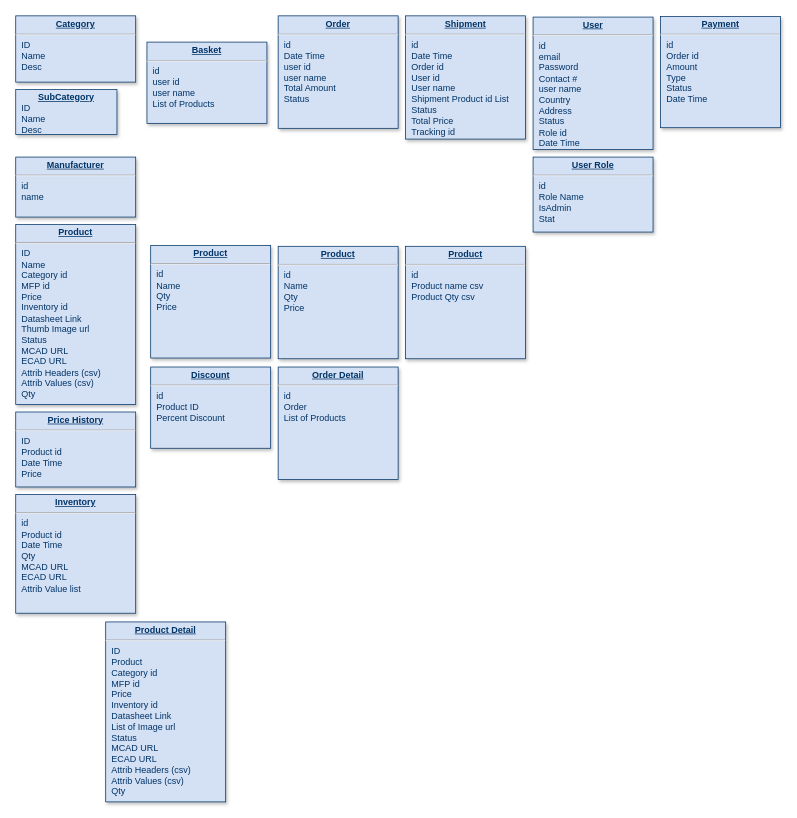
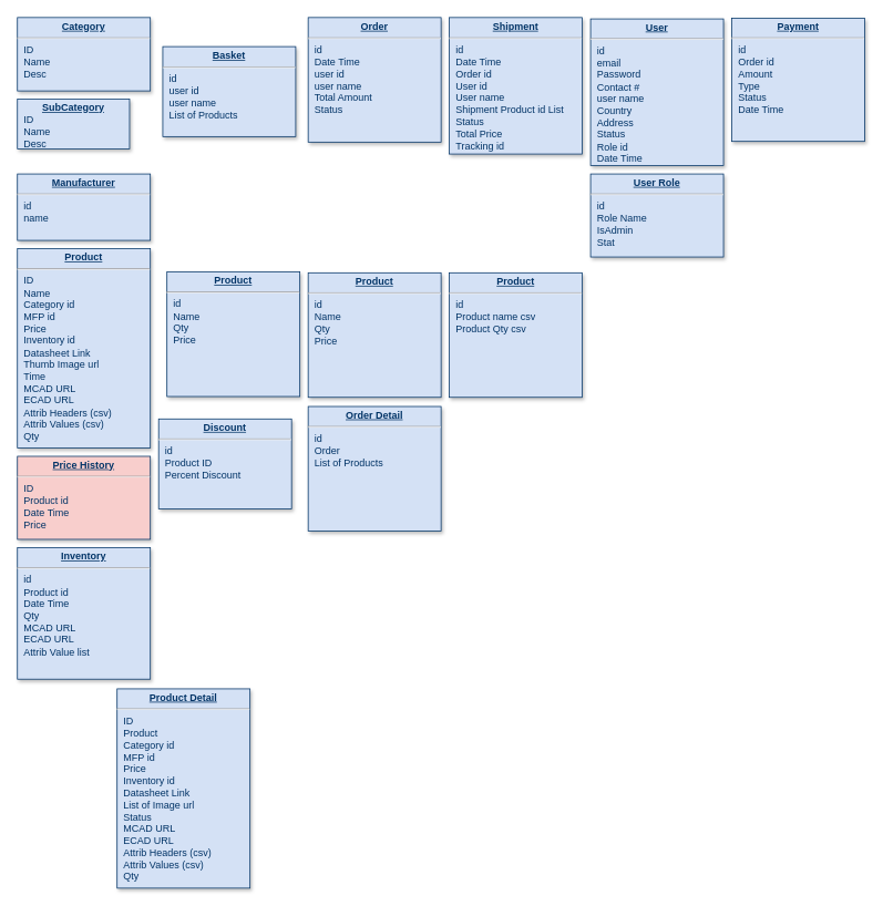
  <mxCell id="0" />
  <mxCell id="1" parent="0" />
- <mxCell id="2" value="&lt;p style=&quot;margin: 0px ; margin-top: 4px ; text-align: center ; text-decoration: underline&quot;&gt;&lt;strong&gt;Product&lt;/strong&gt;&lt;/p&gt;&lt;hr&gt;&lt;p style=&quot;margin: 0px 0px 0px 8px&quot;&gt;ID&lt;/p&gt;&lt;p style=&quot;margin: 0px 0px 0px 8px&quot;&gt;Name&lt;/p&gt;&lt;p style=&quot;margin: 0px 0px 0px 8px&quot;&gt;Category id&lt;/p&gt;&lt;p style=&quot;margin: 0px 0px 0px 8px&quot;&gt;MFP id&lt;/p&gt;&lt;p style=&quot;margin: 0px 0px 0px 8px&quot;&gt;Price&lt;/p&gt;&lt;p style=&quot;margin: 0px 0px 0px 8px&quot;&gt;Inventory id&lt;/p&gt;&lt;p style=&quot;margin: 0px 0px 0px 8px&quot;&gt;Datasheet Link&lt;/p&gt;&lt;p style=&quot;margin: 0px 0px 0px 8px&quot;&gt;Thumb Image url&lt;/p&gt;&lt;p style=&quot;margin: 0px 0px 0px 8px&quot;&gt;Status&lt;/p&gt;&lt;p style=&quot;margin: 0px 0px 0px 8px&quot;&gt;MCAD URL&lt;/p&gt;&lt;p style=&quot;margin: 0px 0px 0px 8px&quot;&gt;ECAD URL&lt;/p&gt;&lt;p style=&quot;margin: 0px 0px 0px 8px&quot;&gt;Attrib Headers (csv)&lt;br&gt;&lt;/p&gt;&lt;p style=&quot;margin: 0px 0px 0px 8px&quot;&gt;Attrib Values (csv)&lt;/p&gt;&lt;p style=&quot;margin: 0px 0px 0px 8px&quot;&gt;Qty&lt;/p&gt;" style="verticalAlign=top;align=left;overflow=fill;fontSize=12;fontFamily=Helvetica;html=1;strokeColor=#003366;shadow=1;fillColor=#D4E1F5;fontColor=#003366" parent="1" vertex="1"><mxGeometry x="20" y="299" width="160" height="240" as="geometry" /></mxCell>
+ <mxCell id="2" value="&lt;p style=&quot;margin: 0px ; margin-top: 4px ; text-align: center ; text-decoration: underline&quot;&gt;&lt;strong&gt;Product&lt;/strong&gt;&lt;/p&gt;&lt;hr&gt;&lt;p style=&quot;margin: 0px 0px 0px 8px&quot;&gt;ID&lt;/p&gt;&lt;p style=&quot;margin: 0px 0px 0px 8px&quot;&gt;Name&lt;/p&gt;&lt;p style=&quot;margin: 0px 0px 0px 8px&quot;&gt;Category id&lt;/p&gt;&lt;p style=&quot;margin: 0px 0px 0px 8px&quot;&gt;MFP id&lt;/p&gt;&lt;p style=&quot;margin: 0px 0px 0px 8px&quot;&gt;Price&lt;/p&gt;&lt;p style=&quot;margin: 0px 0px 0px 8px&quot;&gt;Inventory id&lt;/p&gt;&lt;p style=&quot;margin: 0px 0px 0px 8px&quot;&gt;Datasheet Link&lt;/p&gt;&lt;p style=&quot;margin: 0px 0px 0px 8px&quot;&gt;Thumb Image url&lt;/p&gt;&lt;p style=&quot;margin: 0px 0px 0px 8px&quot;&gt;Time&lt;/p&gt;&lt;p style=&quot;margin: 0px 0px 0px 8px&quot;&gt;MCAD URL&lt;/p&gt;&lt;p style=&quot;margin: 0px 0px 0px 8px&quot;&gt;ECAD URL&lt;/p&gt;&lt;p style=&quot;margin: 0px 0px 0px 8px&quot;&gt;Attrib Headers (csv)&lt;br&gt;&lt;/p&gt;&lt;p style=&quot;margin: 0px 0px 0px 8px&quot;&gt;Attrib Values (csv)&lt;/p&gt;&lt;p style=&quot;margin: 0px 0px 0px 8px&quot;&gt;Qty&lt;/p&gt;" style="verticalAlign=top;align=left;overflow=fill;fontSize=12;fontFamily=Helvetica;html=1;strokeColor=#003366;shadow=1;fillColor=#D4E1F5;fontColor=#003366" parent="1" vertex="1"><mxGeometry x="20" y="299" width="160" height="240" as="geometry" /></mxCell>
  <mxCell id="3" value="&lt;p style=&quot;margin: 0px ; margin-top: 4px ; text-align: center ; text-decoration: underline&quot;&gt;&lt;b&gt;Manufacturer&lt;br&gt;&lt;/b&gt;&lt;/p&gt;&lt;div id=&quot;SDCloudData&quot; style=&quot;display: none&quot;&gt;&lt;/div&gt;&lt;hr&gt;&lt;p style=&quot;margin: 0px ; margin-left: 8px&quot;&gt;id&lt;/p&gt;&lt;p style=&quot;margin: 0px ; margin-left: 8px&quot;&gt;name&lt;/p&gt;&lt;p style=&quot;margin: 0px ; margin-left: 8px&quot;&gt;&lt;br&gt;&lt;/p&gt;" style="verticalAlign=top;align=left;overflow=fill;fontSize=12;fontFamily=Helvetica;html=1;strokeColor=#003366;shadow=1;fillColor=#D4E1F5;fontColor=#003366" parent="1" vertex="1"><mxGeometry x="20" y="209" width="160" height="80" as="geometry" /></mxCell>
  <mxCell id="4" value="&lt;p style=&quot;margin: 0px ; margin-top: 4px ; text-align: center ; text-decoration: underline&quot;&gt;&lt;b&gt;SubCategory&lt;br&gt;&lt;/b&gt;&lt;/p&gt;&lt;p style=&quot;margin: 0px 0px 0px 8px&quot;&gt;ID&lt;/p&gt;&lt;p style=&quot;margin: 0px 0px 0px 8px&quot;&gt;Name&lt;/p&gt;&lt;p style=&quot;margin: 0px 0px 0px 8px&quot;&gt;Desc&lt;/p&gt;&lt;p style=&quot;margin: 0px 0px 0px 8px&quot;&gt;&lt;span&gt;Package&amp;nbsp;&lt;/span&gt;&lt;br&gt;&lt;/p&gt;&lt;div id=&quot;SDCloudData&quot; style=&quot;display: none&quot;&gt;&lt;/div&gt;" style="verticalAlign=top;align=left;overflow=fill;fontSize=12;fontFamily=Helvetica;html=1;strokeColor=#003366;shadow=1;fillColor=#D4E1F5;fontColor=#003366" parent="1" vertex="1"><mxGeometry x="20" y="119" width="135" height="60" as="geometry" /></mxCell>
  <mxCell id="5" value="&lt;p style=&quot;margin: 0px ; margin-top: 4px ; text-align: center ; text-decoration: underline&quot;&gt;&lt;strong&gt;Order&lt;/strong&gt;&lt;/p&gt;&lt;hr&gt;&lt;p style=&quot;margin: 0px ; margin-left: 8px&quot;&gt;id&lt;/p&gt;&lt;p style=&quot;margin: 0px ; margin-left: 8px&quot;&gt;Date Time&lt;/p&gt;&lt;p style=&quot;margin: 0px ; margin-left: 8px&quot;&gt;user id&lt;/p&gt;&lt;p style=&quot;margin: 0px ; margin-left: 8px&quot;&gt;user name&lt;/p&gt;&lt;p style=&quot;margin: 0px ; margin-left: 8px&quot;&gt;Total Amount&lt;/p&gt;&lt;p style=&quot;margin: 0px ; margin-left: 8px&quot;&gt;Status&lt;/p&gt;" style="verticalAlign=top;align=left;overflow=fill;fontSize=12;fontFamily=Helvetica;html=1;strokeColor=#003366;shadow=1;fillColor=#D4E1F5;fontColor=#003366" parent="1" vertex="1"><mxGeometry x="370" y="20.64" width="160" height="150" as="geometry" /></mxCell>
  <mxCell id="6" value="&lt;p style=&quot;margin: 0px ; margin-top: 4px ; text-align: center ; text-decoration: underline&quot;&gt;&lt;b&gt;Category&lt;br&gt;&lt;/b&gt;&lt;/p&gt;&lt;div id=&quot;SDCloudData&quot; style=&quot;display: none&quot;&gt;&lt;/div&gt;&lt;hr&gt;&lt;p style=&quot;margin: 0px ; margin-left: 8px&quot;&gt;ID&lt;/p&gt;&lt;p style=&quot;margin: 0px ; margin-left: 8px&quot;&gt;Name&lt;/p&gt;&lt;p style=&quot;margin: 0px ; margin-left: 8px&quot;&gt;Desc&lt;/p&gt;" style="verticalAlign=top;align=left;overflow=fill;fontSize=12;fontFamily=Helvetica;html=1;strokeColor=#003366;shadow=1;fillColor=#D4E1F5;fontColor=#003366" parent="1" vertex="1"><mxGeometry x="20" y="20.64" width="160" height="88.36" as="geometry" /></mxCell>
- <mxCell id="7" value="&lt;p style=&quot;margin: 0px ; margin-top: 4px ; text-align: center ; text-decoration: underline&quot;&gt;&lt;strong&gt;Price History&lt;/strong&gt;&lt;/p&gt;&lt;hr&gt;&lt;p style=&quot;margin: 0px 0px 0px 8px&quot;&gt;ID&lt;/p&gt;&lt;p style=&quot;margin: 0px 0px 0px 8px&quot;&gt;Product id&lt;/p&gt;&lt;p style=&quot;margin: 0px 0px 0px 8px&quot;&gt;Date Time&lt;/p&gt;&lt;p style=&quot;margin: 0px 0px 0px 8px&quot;&gt;Price&lt;/p&gt;&lt;p style=&quot;margin: 0px 0px 0px 8px&quot;&gt;&amp;nbsp;&lt;/p&gt;" style="verticalAlign=top;align=left;overflow=fill;fontSize=12;fontFamily=Helvetica;html=1;strokeColor=#003366;shadow=1;fillColor=#D4E1F5;fontColor=#003366" parent="1" vertex="1"><mxGeometry x="20" y="549" width="160" height="100" as="geometry" /></mxCell>
+ <mxCell id="7" value="&lt;p style=&quot;margin: 0px ; margin-top: 4px ; text-align: center ; text-decoration: underline&quot;&gt;&lt;strong&gt;Price History&lt;/strong&gt;&lt;/p&gt;&lt;hr&gt;&lt;p style=&quot;margin: 0px 0px 0px 8px&quot;&gt;ID&lt;/p&gt;&lt;p style=&quot;margin: 0px 0px 0px 8px&quot;&gt;Product id&lt;/p&gt;&lt;p style=&quot;margin: 0px 0px 0px 8px&quot;&gt;Date Time&lt;/p&gt;&lt;p style=&quot;margin: 0px 0px 0px 8px&quot;&gt;Price&lt;/p&gt;&lt;p style=&quot;margin: 0px 0px 0px 8px&quot;&gt;&amp;nbsp;&lt;/p&gt;" style="verticalAlign=top;align=left;overflow=fill;fontSize=12;fontFamily=Helvetica;html=1;strokeColor=#003366;shadow=1;fillColor=#f8cecc;fontColor=#003366;" parent="1" vertex="1"><mxGeometry x="20" y="549" width="160" height="100" as="geometry" /></mxCell>
  <mxCell id="8" value="&lt;p style=&quot;margin: 0px ; margin-top: 4px ; text-align: center ; text-decoration: underline&quot;&gt;&lt;b&gt;Inventory&lt;br&gt;&lt;/b&gt;&lt;/p&gt;&lt;div id=&quot;SDCloudData&quot; style=&quot;display: none&quot;&gt;&lt;/div&gt;&lt;hr&gt;&lt;p style=&quot;margin: 0px ; margin-left: 8px&quot;&gt;id&lt;/p&gt;&lt;p style=&quot;margin: 0px ; margin-left: 8px&quot;&gt;Product id&lt;/p&gt;&lt;p style=&quot;margin: 0px ; margin-left: 8px&quot;&gt;Date Time&lt;/p&gt;&lt;p style=&quot;margin: 0px ; margin-left: 8px&quot;&gt;Qty&amp;nbsp;&lt;/p&gt;&lt;p style=&quot;margin: 0px 0px 0px 8px&quot;&gt;MCAD URL&lt;/p&gt;&lt;p style=&quot;margin: 0px 0px 0px 8px&quot;&gt;ECAD URL&lt;/p&gt;&lt;p style=&quot;margin: 0px 0px 0px 8px&quot;&gt;Attrib Value list&lt;br&gt;&lt;/p&gt;" style="verticalAlign=top;align=left;overflow=fill;fontSize=12;fontFamily=Helvetica;html=1;strokeColor=#003366;shadow=1;fillColor=#D4E1F5;fontColor=#003366" parent="1" vertex="1"><mxGeometry x="20" y="659" width="160" height="158.36" as="geometry" /></mxCell>
  <mxCell id="9" value="&lt;p style=&quot;margin: 0px ; margin-top: 4px ; text-align: center ; text-decoration: underline&quot;&gt;&lt;strong&gt;Basket&lt;/strong&gt;&lt;/p&gt;&lt;hr&gt;&lt;p style=&quot;margin: 0px ; margin-left: 8px&quot;&gt;id&lt;/p&gt;&lt;p style=&quot;margin: 0px ; margin-left: 8px&quot;&gt;&lt;span&gt;user id&lt;/span&gt;&lt;br&gt;&lt;/p&gt;&lt;p style=&quot;margin: 0px ; margin-left: 8px&quot;&gt;user name&lt;/p&gt;&lt;p style=&quot;margin: 0px ; margin-left: 8px&quot;&gt;List of Products&lt;/p&gt;" style="verticalAlign=top;align=left;overflow=fill;fontSize=12;fontFamily=Helvetica;html=1;strokeColor=#003366;shadow=1;fillColor=#D4E1F5;fontColor=#003366" parent="1" vertex="1"><mxGeometry x="195" y="55.64" width="160" height="108.36" as="geometry" /></mxCell>
  <mxCell id="10" value="&lt;p style=&quot;margin: 0px ; margin-top: 4px ; text-align: center ; text-decoration: underline&quot;&gt;&lt;strong&gt;Shipment&lt;/strong&gt;&lt;/p&gt;&lt;hr&gt;&lt;p style=&quot;margin: 0px ; margin-left: 8px&quot;&gt;id&lt;/p&gt;&lt;p style=&quot;margin: 0px ; margin-left: 8px&quot;&gt;Date Time&lt;/p&gt;&lt;p style=&quot;margin: 0px ; margin-left: 8px&quot;&gt;Order id&lt;/p&gt;&lt;p style=&quot;margin: 0px ; margin-left: 8px&quot;&gt;User id&lt;/p&gt;&lt;p style=&quot;margin: 0px ; margin-left: 8px&quot;&gt;User name&lt;/p&gt;&lt;p style=&quot;margin: 0px ; margin-left: 8px&quot;&gt;Shipment Product id List&lt;/p&gt;&lt;p style=&quot;margin: 0px ; margin-left: 8px&quot;&gt;Status&lt;/p&gt;&lt;p style=&quot;margin: 0px ; margin-left: 8px&quot;&gt;Total Price&lt;/p&gt;&lt;p style=&quot;margin: 0px ; margin-left: 8px&quot;&gt;Tracking id&lt;/p&gt;" style="verticalAlign=top;align=left;overflow=fill;fontSize=12;fontFamily=Helvetica;html=1;strokeColor=#003366;shadow=1;fillColor=#D4E1F5;fontColor=#003366" parent="1" vertex="1"><mxGeometry x="540" y="20.64" width="160" height="164.36" as="geometry" /></mxCell>
  <mxCell id="11" value="&lt;p style=&quot;margin: 0px ; margin-top: 4px ; text-align: center ; text-decoration: underline&quot;&gt;&lt;strong&gt;User&lt;/strong&gt;&lt;/p&gt;&lt;hr&gt;&lt;p style=&quot;margin: 0px ; margin-left: 8px&quot;&gt;id&lt;/p&gt;&lt;p style=&quot;margin: 0px ; margin-left: 8px&quot;&gt;email&lt;/p&gt;&lt;p style=&quot;margin: 0px ; margin-left: 8px&quot;&gt;Password&lt;/p&gt;&lt;p style=&quot;margin: 0px ; margin-left: 8px&quot;&gt;&lt;span&gt;Contact #&lt;/span&gt;&lt;br&gt;&lt;/p&gt;&lt;p style=&quot;margin: 0px ; margin-left: 8px&quot;&gt;&lt;span&gt;user name&lt;/span&gt;&lt;br&gt;&lt;/p&gt;&lt;p style=&quot;margin: 0px ; margin-left: 8px&quot;&gt;Country&lt;/p&gt;&lt;p style=&quot;margin: 0px ; margin-left: 8px&quot;&gt;Address&lt;/p&gt;&lt;p style=&quot;margin: 0px ; margin-left: 8px&quot;&gt;Status&amp;nbsp;&lt;/p&gt;&lt;p style=&quot;margin: 0px ; margin-left: 8px&quot;&gt;&lt;span&gt;Role id&lt;/span&gt;&lt;br&gt;&lt;/p&gt;&lt;p style=&quot;margin: 0px ; margin-left: 8px&quot;&gt;&lt;span&gt;Date Time&lt;/span&gt;&lt;/p&gt;" style="verticalAlign=top;align=left;overflow=fill;fontSize=12;fontFamily=Helvetica;html=1;strokeColor=#003366;shadow=1;fillColor=#D4E1F5;fontColor=#003366" parent="1" vertex="1"><mxGeometry x="710" y="22.28" width="160" height="176.72" as="geometry" /></mxCell>
  <mxCell id="12" value="&lt;p style=&quot;margin: 0px ; margin-top: 4px ; text-align: center ; text-decoration: underline&quot;&gt;&lt;strong&gt;User Role&lt;/strong&gt;&lt;/p&gt;&lt;hr&gt;&lt;p style=&quot;margin: 0px ; margin-left: 8px&quot;&gt;id&lt;/p&gt;&lt;p style=&quot;margin: 0px ; margin-left: 8px&quot;&gt;Role Name&lt;/p&gt;&lt;p style=&quot;margin: 0px ; margin-left: 8px&quot;&gt;IsAdmin&lt;/p&gt;&lt;p style=&quot;margin: 0px ; margin-left: 8px&quot;&gt;Stat&lt;/p&gt;&lt;p style=&quot;margin: 0px ; margin-left: 8px&quot;&gt;&lt;br&gt;&lt;/p&gt;" style="verticalAlign=top;align=left;overflow=fill;fontSize=12;fontFamily=Helvetica;html=1;strokeColor=#003366;shadow=1;fillColor=#D4E1F5;fontColor=#003366" parent="1" vertex="1"><mxGeometry x="710" y="209" width="160" height="100" as="geometry" /></mxCell>
  <mxCell id="13" value="&lt;p style=&quot;margin: 0px ; margin-top: 4px ; text-align: center ; text-decoration: underline&quot;&gt;&lt;strong&gt;Product&lt;/strong&gt;&lt;/p&gt;&lt;hr&gt;&lt;p style=&quot;margin: 0px ; margin-left: 8px&quot;&gt;id&lt;/p&gt;&lt;p style=&quot;margin: 0px ; margin-left: 8px&quot;&gt;Product name csv&lt;/p&gt;&lt;p style=&quot;margin: 0px ; margin-left: 8px&quot;&gt;Product Qty csv&lt;/p&gt;" style="verticalAlign=top;align=left;overflow=fill;fontSize=12;fontFamily=Helvetica;html=1;strokeColor=#003366;shadow=1;fillColor=#D4E1F5;fontColor=#003366" parent="1" vertex="1"><mxGeometry x="540" y="328" width="160" height="150" as="geometry" /></mxCell>
  <mxCell id="14" value="&lt;p style=&quot;margin: 0px ; margin-top: 4px ; text-align: center ; text-decoration: underline&quot;&gt;&lt;strong&gt;Product&lt;/strong&gt;&lt;/p&gt;&lt;hr&gt;&lt;p style=&quot;margin: 0px 0px 0px 8px&quot;&gt;id&lt;/p&gt;&lt;p style=&quot;margin: 0px 0px 0px 8px&quot;&gt;Name&lt;/p&gt;&lt;p style=&quot;margin: 0px 0px 0px 8px&quot;&gt;Qty&lt;/p&gt;&lt;p style=&quot;margin: 0px 0px 0px 8px&quot;&gt;Price&lt;/p&gt;" style="verticalAlign=top;align=left;overflow=fill;fontSize=12;fontFamily=Helvetica;html=1;strokeColor=#003366;shadow=1;fillColor=#D4E1F5;fontColor=#003366" parent="1" vertex="1"><mxGeometry x="370" y="328" width="160" height="150" as="geometry" /></mxCell>
  <mxCell id="15" value="&lt;p style=&quot;margin: 0px ; margin-top: 4px ; text-align: center ; text-decoration: underline&quot;&gt;&lt;strong&gt;Payment&lt;/strong&gt;&lt;/p&gt;&lt;hr&gt;&lt;p style=&quot;margin: 0px ; margin-left: 8px&quot;&gt;id&lt;/p&gt;&lt;p style=&quot;margin: 0px ; margin-left: 8px&quot;&gt;Order id&lt;/p&gt;&lt;p style=&quot;margin: 0px ; margin-left: 8px&quot;&gt;&lt;span&gt;Amount&lt;/span&gt;&lt;br&gt;&lt;/p&gt;&lt;p style=&quot;margin: 0px ; margin-left: 8px&quot;&gt;&lt;span&gt;Type&lt;/span&gt;&lt;br&gt;&lt;/p&gt;&lt;p style=&quot;margin: 0px ; margin-left: 8px&quot;&gt;Status&lt;/p&gt;&lt;p style=&quot;margin: 0px ; margin-left: 8px&quot;&gt;Date Time&amp;nbsp;&lt;/p&gt;" style="verticalAlign=top;align=left;overflow=fill;fontSize=12;fontFamily=Helvetica;html=1;strokeColor=#003366;shadow=1;fillColor=#D4E1F5;fontColor=#003366" parent="1" vertex="1"><mxGeometry x="880" y="21.46" width="160" height="148.36" as="geometry" /></mxCell>
  <mxCell id="16" value="&lt;p style=&quot;margin: 0px ; margin-top: 4px ; text-align: center ; text-decoration: underline&quot;&gt;&lt;strong&gt;Product&lt;/strong&gt;&lt;/p&gt;&lt;hr&gt;&lt;p style=&quot;margin: 0px ; margin-left: 8px&quot;&gt;id&lt;/p&gt;&lt;p style=&quot;margin: 0px ; margin-left: 8px&quot;&gt;Name&lt;/p&gt;&lt;p style=&quot;margin: 0px ; margin-left: 8px&quot;&gt;Qty&lt;/p&gt;&lt;p style=&quot;margin: 0px ; margin-left: 8px&quot;&gt;Price&lt;/p&gt;" style="verticalAlign=top;align=left;overflow=fill;fontSize=12;fontFamily=Helvetica;html=1;strokeColor=#003366;shadow=1;fillColor=#D4E1F5;fontColor=#003366" parent="1" vertex="1"><mxGeometry x="200" y="327" width="160" height="150" as="geometry" /></mxCell>
- <mxCell id="17" value="&lt;p style=&quot;margin: 0px ; margin-top: 4px ; text-align: center ; text-decoration: underline&quot;&gt;&lt;b&gt;Discount&lt;/b&gt;&lt;/p&gt;&lt;hr&gt;&lt;p style=&quot;margin: 0px ; margin-left: 8px&quot;&gt;id&lt;/p&gt;&lt;p style=&quot;margin: 0px ; margin-left: 8px&quot;&gt;&lt;span&gt;Product ID&lt;/span&gt;&lt;/p&gt;&lt;p style=&quot;margin: 0px ; margin-left: 8px&quot;&gt;&lt;span&gt;Percent Discount&lt;/span&gt;&lt;/p&gt;" style="verticalAlign=top;align=left;overflow=fill;fontSize=12;fontFamily=Helvetica;html=1;strokeColor=#003366;shadow=1;fillColor=#D4E1F5;fontColor=#003366" parent="1" vertex="1"><mxGeometry x="200" y="489" width="160" height="108.36" as="geometry" /></mxCell>
+ <mxCell id="17" value="&lt;p style=&quot;margin: 0px ; margin-top: 4px ; text-align: center ; text-decoration: underline&quot;&gt;&lt;b&gt;Discount&lt;/b&gt;&lt;/p&gt;&lt;hr&gt;&lt;p style=&quot;margin: 0px ; margin-left: 8px&quot;&gt;id&lt;/p&gt;&lt;p style=&quot;margin: 0px ; margin-left: 8px&quot;&gt;&lt;span&gt;Product ID&lt;/span&gt;&lt;/p&gt;&lt;p style=&quot;margin: 0px ; margin-left: 8px&quot;&gt;&lt;span&gt;Percent Discount&lt;/span&gt;&lt;/p&gt;" style="verticalAlign=top;align=left;overflow=fill;fontSize=12;fontFamily=Helvetica;html=1;strokeColor=#003366;shadow=1;fillColor=#D4E1F5;fontColor=#003366" parent="1" vertex="1"><mxGeometry x="190" y="504" width="160" height="108.36" as="geometry" /></mxCell>
  <mxCell id="18" value="&lt;p style=&quot;margin: 0px ; margin-top: 4px ; text-align: center ; text-decoration: underline&quot;&gt;&lt;strong&gt;Product Detail&lt;/strong&gt;&lt;/p&gt;&lt;hr&gt;&lt;p style=&quot;margin: 0px 0px 0px 8px&quot;&gt;ID&lt;/p&gt;&lt;p style=&quot;margin: 0px 0px 0px 8px&quot;&gt;Product&lt;/p&gt;&lt;p style=&quot;margin: 0px 0px 0px 8px&quot;&gt;Category id&lt;/p&gt;&lt;p style=&quot;margin: 0px 0px 0px 8px&quot;&gt;MFP id&lt;/p&gt;&lt;p style=&quot;margin: 0px 0px 0px 8px&quot;&gt;Price&lt;/p&gt;&lt;p style=&quot;margin: 0px 0px 0px 8px&quot;&gt;Inventory id&lt;/p&gt;&lt;p style=&quot;margin: 0px 0px 0px 8px&quot;&gt;Datasheet Link&lt;/p&gt;&lt;p style=&quot;margin: 0px 0px 0px 8px&quot;&gt;List of Image url&lt;/p&gt;&lt;p style=&quot;margin: 0px 0px 0px 8px&quot;&gt;Status&lt;/p&gt;&lt;p style=&quot;margin: 0px 0px 0px 8px&quot;&gt;MCAD URL&lt;/p&gt;&lt;p style=&quot;margin: 0px 0px 0px 8px&quot;&gt;ECAD URL&lt;/p&gt;&lt;p style=&quot;margin: 0px 0px 0px 8px&quot;&gt;Attrib Headers (csv)&lt;br&gt;&lt;/p&gt;&lt;p style=&quot;margin: 0px 0px 0px 8px&quot;&gt;Attrib Values (csv)&lt;/p&gt;&lt;p style=&quot;margin: 0px 0px 0px 8px&quot;&gt;Qty&lt;/p&gt;" style="verticalAlign=top;align=left;overflow=fill;fontSize=12;fontFamily=Helvetica;html=1;strokeColor=#003366;shadow=1;fillColor=#D4E1F5;fontColor=#003366" parent="1" vertex="1"><mxGeometry x="140" y="829" width="160" height="240" as="geometry" /></mxCell>
  <mxCell id="19" value="&lt;p style=&quot;margin: 0px ; margin-top: 4px ; text-align: center ; text-decoration: underline&quot;&gt;&lt;strong&gt;Order Detail&lt;/strong&gt;&lt;/p&gt;&lt;hr&gt;&lt;p style=&quot;margin: 0px ; margin-left: 8px&quot;&gt;id&lt;/p&gt;&lt;p style=&quot;margin: 0px ; margin-left: 8px&quot;&gt;Order&lt;/p&gt;&lt;p style=&quot;margin: 0px ; margin-left: 8px&quot;&gt;&lt;span&gt;List of Products&lt;/span&gt;&lt;/p&gt;&lt;p style=&quot;margin: 0px ; margin-left: 8px&quot;&gt;&lt;br&gt;&lt;/p&gt;" style="verticalAlign=top;align=left;overflow=fill;fontSize=12;fontFamily=Helvetica;html=1;strokeColor=#003366;shadow=1;fillColor=#D4E1F5;fontColor=#003366" parent="1" vertex="1"><mxGeometry x="370" y="489" width="160" height="150" as="geometry" /></mxCell>
